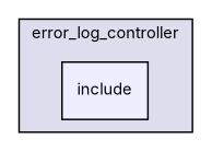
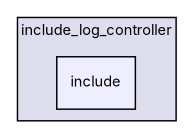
  digraph {
    compound=true
    fontname=Inter
    n1 [fillcolor="#eeeeff" fontname=Inter fontsize=10 label=include pencolor=black shape=box style=filled]
    subgraph cluster_1 {
      bgcolor="#ddddee"
      fontsize=10
-     label=error_log_controller
+     label=include_log_controller
      pencolor=black
      n1
    }
  }
